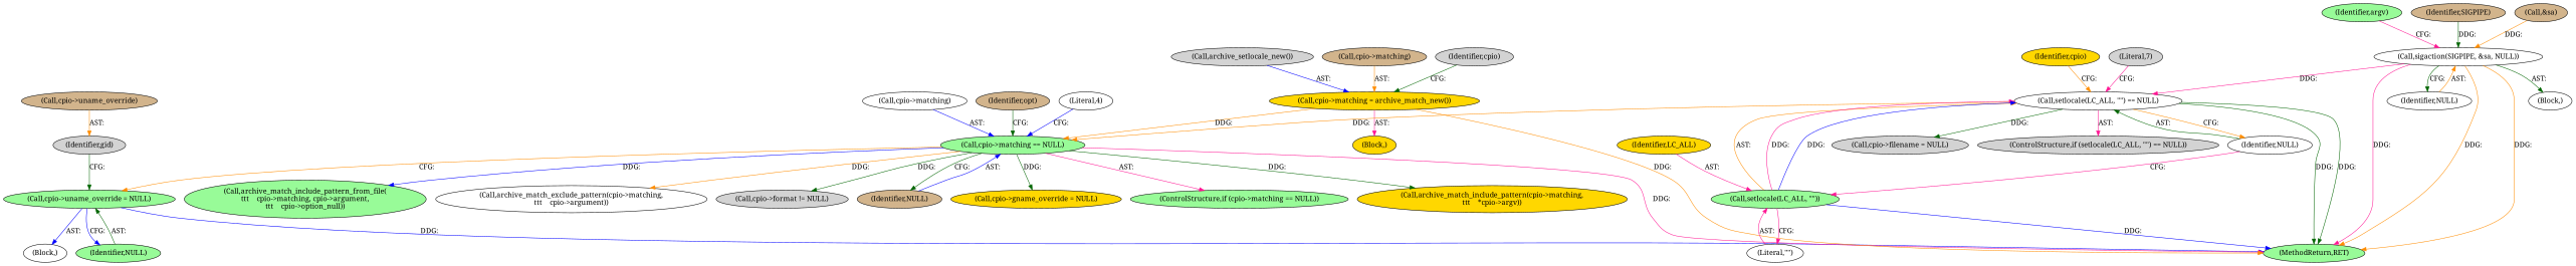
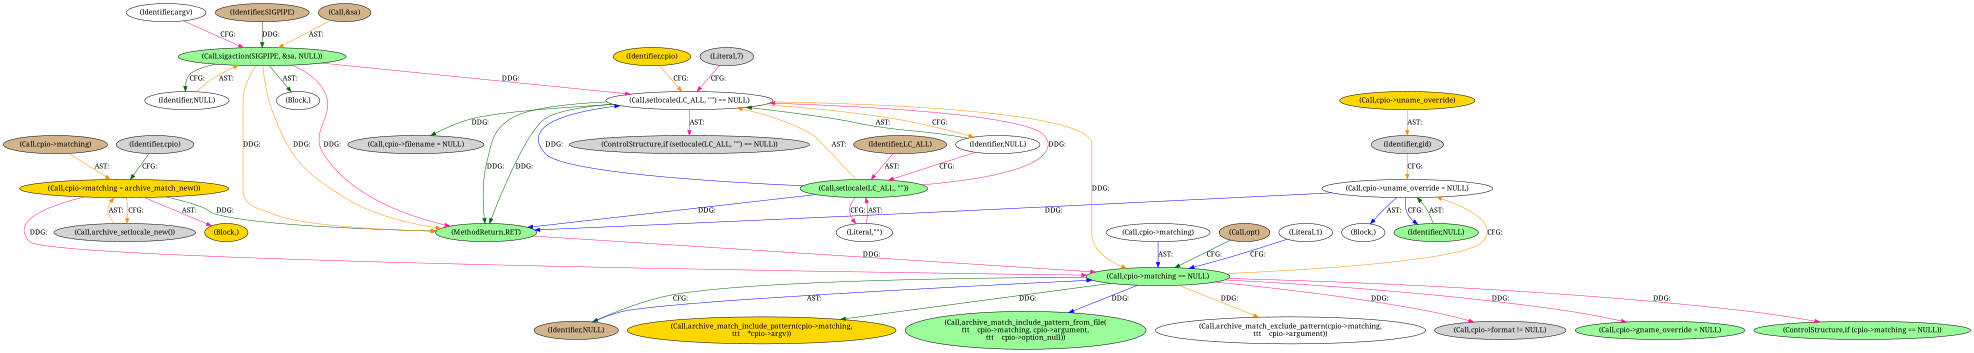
  digraph {
    fontname="Noto Serif"
    node [fillcolor=white fontname="Noto Serif" style=filled]
    edge [color=darkgreen fontname="Noto Serif"]
-   n1 [fillcolor=palegreen label="(Call,cpio->uname_override = NULL)"]
+   n1 [label="(Call,cpio->uname_override = NULL)"]
    n2 [label="(Block,)"]
    n3 [fillcolor=palegreen label="(MethodReturn,RET)"]
    n4 [fillcolor=palegreen label="(Identifier,NULL)"]
    n5 [fillcolor=palegreen label="(Call,cpio->matching == NULL)"]
    n6 [fillcolor=tan label="(Identifier,NULL)"]
    n7 [fillcolor=gold label="(Call,archive_match_include_pattern(cpio->matching,\n\t\t\t    *cpio->argv))"]
    n8 [fillcolor=palegreen label="(Call,archive_match_include_pattern_from_file(\n\t\t\t    cpio->matching, cpio->argument,\n\t\t\t    cpio->option_null))"]
    n9 [label="(Call,archive_match_exclude_pattern(cpio->matching,\n\t\t\t    cpio->argument))"]
    n10 [fillcolor=lightgrey label="(Call,cpio->format != NULL)"]
-   n11 [fillcolor=gold label="(Call,cpio->gname_override = NULL)"]
+   n11 [fillcolor=palegreen label="(Call,cpio->gname_override = NULL)"]
    n12 [fillcolor=palegreen label="(ControlStructure,if (cpio->matching == NULL))"]
    n13 [fillcolor=gold label="(Call,cpio->matching = archive_match_new())"]
    n14 [fillcolor=lightgrey label="(Call,archive_setlocale_new())"]
    n15 [fillcolor=gold label="(Block,)"]
    n16 [label="(Call,setlocale(LC_ALL, \"\") == NULL)"]
    n17 [fillcolor=lightgrey label="(Call,cpio->filename = NULL)"]
    n18 [label="(Identifier,NULL)"]
    n19 [fillcolor=lightgrey label="(ControlStructure,if (setlocale(LC_ALL, \"\") == NULL))"]
    n20 [fillcolor=palegreen label="(Call,setlocale(LC_ALL, \"\"))"]
    n21 [label="(Literal,\"\")"]
-   n22 [label="(Call,sigaction(SIGPIPE, &sa, NULL))"]
+   n22 [fillcolor=palegreen label="(Call,sigaction(SIGPIPE, &sa, NULL))"]
    n23 [label="(Identifier,NULL)"]
    n24 [label="(Block,)"]
    n25 [fillcolor=gold label="(Identifier,cpio)"]
    n26 [label="(Call,cpio->matching)"]
    n27 [fillcolor=lightgrey label="(Identifier,gid)"]
-   n28 [fillcolor=tan label="(Identifier,opt)"]
-   n29 [label="(Literal,4)"]
+   n28 [fillcolor=tan label="(Call,opt)"]
+   n29 [label="(Literal,1)"]
    n30 [fillcolor=tan label="(Call,cpio->matching)"]
-   n31 [fillcolor=gold label="(Identifier,LC_ALL)"]
-   n32 [fillcolor=palegreen label="(Identifier,argv)"]
+   n31 [fillcolor=tan label="(Identifier,LC_ALL)"]
+   n32 [label="(Identifier,argv)"]
    n33 [fillcolor=tan label="(Identifier,SIGPIPE)"]
    n34 [fillcolor=lightgrey label="(Literal,7)"]
-   n35 [fillcolor=tan label="(Call,cpio->uname_override)"]
+   n35 [fillcolor=gold label="(Call,cpio->uname_override)"]
    n36 [fillcolor=lightgrey label="(Identifier,cpio)"]
    n37 [fillcolor=tan label="(Call,&sa)"]
    n1 -> n2 [color=blue label="AST: "]
    n1 -> n3 [color=blue label="DDG: "]
    n1 -> n4 [color=blue label="CFG: "]
    n4 -> n1 [label="AST: "]
    n5 -> n1 [color=darkorange label="CFG: "]
-   n5 -> n3 [color=deeppink label="DDG: "]
+   n3 -> n5 [color=deeppink label="DDG: "]
    n5 -> n6 [label="CFG: "]
    n5 -> n7 [label="DDG: "]
    n5 -> n8 [color=blue label="DDG: "]
    n5 -> n9 [color=darkorange label="DDG: "]
-   n5 -> n10 [label="DDG: "]
-   n5 -> n11 [label="DDG: "]
-   n5 -> n12 [color=deeppink label="AST: "]
+   n5 -> n10 [color=deeppink label="DDG: "]
+   n5 -> n11 [color=deeppink label="DDG: "]
+   n5 -> n12 [color=deeppink label="DDG: "]
    n6 -> n5 [color=blue label="AST: "]
-   n13 -> n3 [color=darkorange label="DDG: "]
-   n13 -> n5 [color=darkorange label="DDG: "]
+   n13 -> n3 [label="DDG: "]
+   n13 -> n5 [color=deeppink label="DDG: "]
+   n13 -> n14 [color=darkorange label="CFG: "]
    n13 -> n15 [color=deeppink label="AST: "]
-   n14 -> n13 [color=blue label="AST: "]
+   n14 -> n13 [color=darkorange label="AST: "]
    n16 -> n3 [label="DDG: "]
    n16 -> n3 [label="DDG: "]
    n16 -> n5 [color=darkorange label="DDG: "]
    n16 -> n17 [label="DDG: "]
    n16 -> n18 [color=darkorange label="CFG: "]
    n16 -> n19 [color=deeppink label="AST: "]
    n18 -> n16 [label="AST: "]
    n18 -> n20 [color=deeppink label="CFG: "]
    n20 -> n3 [color=blue label="DDG: "]
    n20 -> n16 [color=darkorange label="AST: "]
    n20 -> n16 [color=deeppink label="DDG: "]
    n20 -> n16 [color=blue label="DDG: "]
    n20 -> n21 [color=deeppink label="CFG: "]
    n21 -> n20 [color=deeppink label="AST: "]
    n22 -> n3 [color=deeppink label="DDG: "]
    n22 -> n3 [color=darkorange label="DDG: "]
    n22 -> n3 [color=darkorange label="DDG: "]
    n22 -> n16 [color=deeppink label="DDG: "]
    n22 -> n23 [label="CFG: "]
    n22 -> n24 [label="AST: "]
    n23 -> n22 [color=darkorange label="AST: "]
    n25 -> n16 [color=darkorange label="CFG: "]
    n26 -> n5 [color=blue label="AST: "]
-   n27 -> n1 [label="CFG: "]
+   n27 -> n1 [color=darkorange label="CFG: "]
    n28 -> n5 [label="CFG: "]
    n29 -> n5 [color=blue label="CFG: "]
    n30 -> n13 [color=darkorange label="AST: "]
    n31 -> n20 [color=deeppink label="AST: "]
    n32 -> n22 [color=deeppink label="CFG: "]
    n33 -> n22 [label="DDG: "]
    n34 -> n16 [color=deeppink label="CFG: "]
    n35 -> n27 [color=darkorange label="AST: "]
    n36 -> n13 [label="CFG: "]
-   n37 -> n22 [color=darkorange label="DDG: "]
+   n37 -> n22 [color=darkorange label="AST: "]
  }
